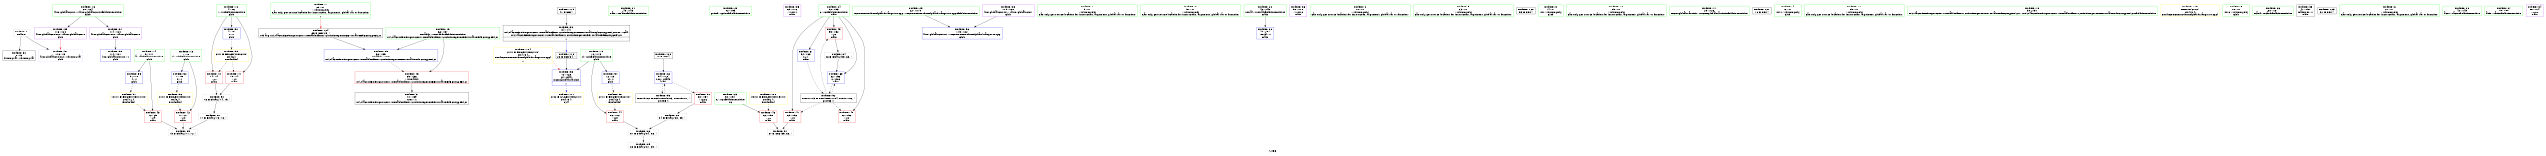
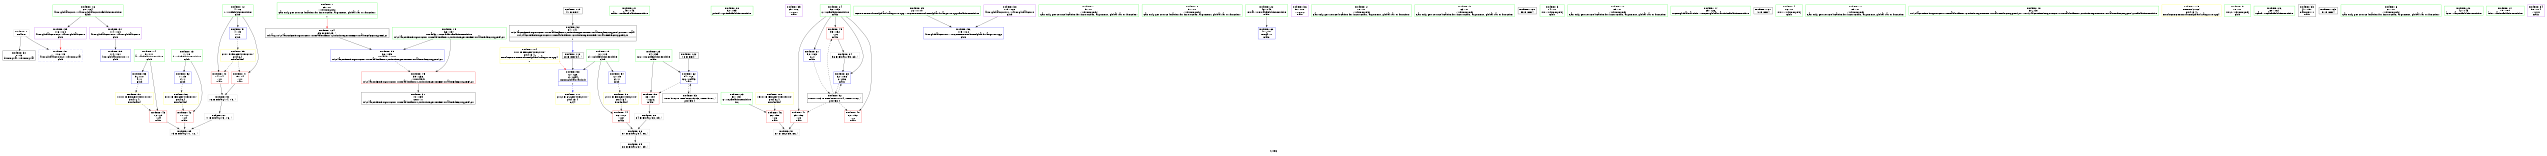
  digraph {
    label=SVFG
    node [color=green shape=record]
    edge [style=solid]
    n1 [color=grey label="{NodeID: 0\nNullPtr}"]
    n2 [color=black label="{NodeID: 30\n2\<--3\ndummyVal\<--dummyVal\n}"]
    n3 [color=blue label="{NodeID: 57\n116\<--3\nllvm.global_ctors_2\<--dummyVal\nGlob }" style=dotted]
    n4 [color=grey label="{NodeID: 90\n76 = Binary(74, 75, )\n}"]
    n5 [color=grey label="{NodeID: 87\n77 = Binary(73, 76, )\n}"]
    n6 [color=grey label="{NodeID: 89\n73 = Binary(71, 72, )\n}"]
    n7 [label="{NodeID: 7\n29\<--1\n\<--dummyObj\nCan only get source location for instruction, argument, global var or function.|{<s0>1}}"]
    n8 [color=black label="{NodeID: 124\n35 = PHI(29, )\n0th arg _ZSt4acosIiEN9__gnu_cxx11__enable_ifIXsr12__is_integerIT_EE7__valueEdE6__typeES2_ }"]
    n9 [color=blue label="{NodeID: 59\n36\<--35\n__x.addr\<--__x\n_ZSt4acosIiEN9__gnu_cxx11__enable_ifIXsr12__is_integerIT_EE7__valueEdE6__typeES2_\n}"]
    n10 [color=red label="{NodeID: 45\n39\<--36\n\<--__x.addr\n_ZSt4acosIiEN9__gnu_cxx11__enable_ifIXsr12__is_integerIT_EE7__valueEdE6__typeES2_\n}"]
    n11 [color=yellow label="{NodeID: 97\n10V_1 = ENCHI(MR_10V_0)\npts\{11 \}\nFun[main]}" style=double]
    n12 [color=red label="{NodeID: 43\n72\<--9\n\<--a\nmain\n}"]
    n13 [label="{NodeID: 14\n9\<--11\na\<--a_field_insensitive\nGlob }"]
    n14 [color=blue label="{NodeID: 53\n9\<--10\na\<--\nGlob }"]
    n15 [color=yellow label="{NodeID: 104\n2V_1 = ENCHI(MR_2V_0)\npts\{13 \}\nFun[_GLOBAL__sub_I_AlphardWang_1_0.cpp]|{<s0>7}}" style=double]
    n16 [color=blue label="{NodeID: 58\n12\<--28\npi\<--call\n__cxx_global_var_init\n|{<s0>7}}"]
    n17 [color=yellow label="{NodeID: 117\n2V_2 = CSCHI(MR_2V_1)\npts\{13 \}\nCS[]}" style=double]
    n18 [label="{NodeID: 21\n45\<--46\nmain\<--main_field_insensitive\n}"]
    n19 [label="{NodeID: 28\n92\<--93\nprintf\<--printf_field_insensitive\n}"]
    n20 [color=black label="{NodeID: 118\n28 = PHI(34, )\n}"]
    n21 [color=purple label="{NodeID: 35\n69\<--16\n\<--.str.1\nmain\n}"]
    n22 [color=red label="{NodeID: 42\n71\<--7\n\<--d\nmain\n}"]
    n23 [color=red label="{NodeID: 49\n95\<--52\n\<--c\nmain\n}"]
    n24 [color=grey label="{NodeID: 84\n96 = Binary(95, 63, )\n}"]
    n25 [color=blue label="{NodeID: 63\n52\<--96\nc\<--inc\nmain\n}"]
    n26 [color=black label="{NodeID: 92\nMR_17V_3 = PHI(MR_17V_4, MR_17V_2, )\npts\{53 \}\n}"]
    n27 [color=blue label="{NodeID: 56\n115\<--22\nllvm.global_ctors_1\<--_GLOBAL__sub_I_AlphardWang_1_0.cpp\nGlob }"]
    n28 [color=red label="{NodeID: 47\n65\<--52\n\<--c\nmain\n}"]
    n29 [color=red label="{NodeID: 48\n82\<--52\n\<--c\nmain\n}"]
    n30 [color=grey label="{NodeID: 91\n67 = cmp(65, 66, )\n}"]
    n31 [label="{NodeID: 1\n5\<--1\n\<--dummyObj\nCan only get source location for instruction, argument, global var or function.}"]
    n32 [label="{NodeID: 8\n57\<--1\n\<--dummyObj\nCan only get source location for instruction, argument, global var or function.}"]
    n33 [color=yellow label="{NodeID: 98\n2V_1 = ENCHI(MR_2V_0)\npts\{13 \}\nFun[main]}" style=double]
    n34 [color=red label="{NodeID: 44\n86\<--12\n\<--pi\nmain\n}"]
    n35 [color=grey label="{NodeID: 86\n87 = Binary(84, 86, )\n}"]
    n36 [color=grey label="{NodeID: 85\n88 = Binary(87, 89, )\n}"]
    n37 [label="{NodeID: 15\n12\<--13\npi\<--pi_field_insensitive\nGlob }"]
    n38 [color=blue label="{NodeID: 54\n12\<--5\npi\<--\nGlob }"]
    n39 [label="{NodeID: 22\n48\<--49\nretval\<--retval_field_insensitive\nmain\n}"]
    n40 [color=blue label="{NodeID: 60\n48\<--57\nretval\<--\nmain\n}"]
    n41 [label="{NodeID: 29\n22\<--110\n_GLOBAL__sub_I_AlphardWang_1_0.cpp\<--_GLOBAL__sub_I_AlphardWang_1_0.cpp_field_insensitive\n}"]
    n42 [color=black label="{NodeID: 119\n41 = PHI()\n}"]
    n43 [color=black label="{NodeID: 32\n34\<--41\n_ZSt4acosIiEN9__gnu_cxx11__enable_ifIXsr12__is_integerIT_EE7__valueEdE6__typeES2__ret\<--call\n_ZSt4acosIiEN9__gnu_cxx11__enable_ifIXsr12__is_integerIT_EE7__valueEdE6__typeES2_\n|{<s0>1}}"]
    n44 [color=purple label="{NodeID: 36\n90\<--18\n\<--.str.2\nmain\n}"]
    n45 [color=red label="{NodeID: 50\n83\<--54\n\<--s2q\nmain\n}"]
    n46 [color=grey label="{NodeID: 88\n84 = Binary(83, 85, )\n}"]
    n47 [label="{NodeID: 2\n10\<--1\n\<--dummyObj\nCan only get source location for instruction, argument, global var or function.}"]
    n48 [label="{NodeID: 9\n63\<--1\n\<--dummyObj\nCan only get source location for instruction, argument, global var or function.}"]
    n49 [label="{NodeID: 16\n20\<--24\nllvm.global_ctors\<--llvm.global_ctors_field_insensitive\nGlob }"]
    n50 [color=purple label="{NodeID: 37\n114\<--20\nllvm.global_ctors_0\<--llvm.global_ctors\nGlob }"]
    n51 [color=purple label="{NodeID: 39\n116\<--20\nllvm.global_ctors_2\<--llvm.global_ctors\nGlob }"]
    n52 [color=blue label="{NodeID: 55\n114\<--21\nllvm.global_ctors_0\<--\nGlob }"]
    n53 [color=purple label="{NodeID: 38\n115\<--20\nllvm.global_ctors_1\<--llvm.global_ctors\nGlob }"]
    n54 [label="{NodeID: 23\n50\<--51\nC\<--C_field_insensitive\ninc\n}"]
    n55 [color=red label="{NodeID: 46\n66\<--50\n\<--C\nmain\n}"]
    n56 [color=black label="{NodeID: 120\n59 = PHI()\n}"]
    n57 [color=blue label="{NodeID: 51\n4\<--5\nv\<--\nGlob }"]
    n58 [color=yellow label="{NodeID: 95\n6V_1 = ENCHI(MR_6V_0)\npts\{6 \}\nFun[main]}" style=double]
    n59 [color=red label="{NodeID: 40\n74\<--4\n\<--v\nmain\n}"]
    n60 [color=red label="{NodeID: 41\n75\<--4\n\<--v\nmain\n}"]
    n61 [label="{NodeID: 3\n14\<--1\n.str\<--dummyObj\nGlob }"]
    n62 [color=black label="{NodeID: 93\nMR_19V_2 = PHI(MR_19V_3, MR_19V_1, )\npts\{55 \}\n}"]
    n63 [color=blue label="{NodeID: 62\n54\<--78\ns2q\<--call3\nmain\n}"]
    n64 [label="{NodeID: 10\n85\<--1\n\<--dummyObj\nCan only get source location for instruction, argument, global var or function.}"]
    n65 [color=yellow label="{NodeID: 100\n15V_1 = ENCHI(MR_15V_0)\npts\{51 \}\nFun[main]}" style=double]
    n66 [label="{NodeID: 17\n25\<--26\n__cxx_global_var_init\<--__cxx_global_var_init_field_insensitive\n}"]
    n67 [label="{NodeID: 24\n52\<--53\nc\<--c_field_insensitive\nmain\n}"]
    n68 [color=blue label="{NodeID: 61\n52\<--63\nc\<--\nmain\n}"]
    n69 [color=black label="{NodeID: 31\n40\<--39\nconv\<--\n_ZSt4acosIiEN9__gnu_cxx11__enable_ifIXsr12__is_integerIT_EE7__valueEdE6__typeES2_\n}"]
    n70 [color=black label="{NodeID: 121\n70 = PHI()\n}"]
    n71 [color=blue label="{NodeID: 52\n7\<--5\nd\<--\nGlob }"]
    n72 [color=yellow label="{NodeID: 96\n8V_1 = ENCHI(MR_8V_0)\npts\{8 \}\nFun[main]}" style=double]
    n73 [label="{NodeID: 4\n16\<--1\n.str.1\<--dummyObj\nGlob }"]
    n74 [label="{NodeID: 11\n89\<--1\n\<--dummyObj\nCan only get source location for instruction, argument, global var or function.}"]
    n75 [label="{NodeID: 18\n30\<--31\n_ZSt4acosIiEN9__gnu_cxx11__enable_ifIXsr12__is_integerIT_EE7__valueEdE6__typeES2_\<--_ZSt4acosIiEN9__gnu_cxx11__enable_ifIXsr12__is_integerIT_EE7__valueEdE6__typeES2__field_insensitive\n}"]
+   n76 [label="{NodeID: 25\n54\<--55\ns2q\<--s2q_field_insensitive\nmain\n}"]
    n77 [color=yellow label="{NodeID: 115\nRETMU(2V_2)\npts\{13 \}\nFun[_GLOBAL__sub_I_AlphardWang_1_0.cpp]}" style=double]
    n78 [color=black label="{NodeID: 122\n78 = PHI()\n}"]
    n79 [label="{NodeID: 5\n18\<--1\n.str.2\<--dummyObj\nGlob }"]
    n80 [label="{NodeID: 12\n4\<--6\nv\<--v_field_insensitive\nGlob }"]
    n81 [label="{NodeID: 19\n36\<--37\n__x.addr\<--__x.addr_field_insensitive\n_ZSt4acosIiEN9__gnu_cxx11__enable_ifIXsr12__is_integerIT_EE7__valueEdE6__typeES2_\n}"]
    n82 [label="{NodeID: 26\n60\<--61\nscanf\<--scanf_field_insensitive\n}"]
    n83 [color=black label="{NodeID: 33\n47\<--57\nmain_ret\<--\nmain\n}"]
    n84 [color=black label="{NodeID: 123\n91 = PHI()\n}"]
    n85 [label="{NodeID: 6\n21\<--1\n\<--dummyObj\nCan only get source location for instruction, argument, global var or function.}"]
    n86 [label="{NodeID: 13\n7\<--8\nd\<--d_field_insensitive\nGlob }"]
    n87 [label="{NodeID: 20\n42\<--43\nacos\<--acos_field_insensitive\n}"]
    n88 [label="{NodeID: 27\n79\<--80\nasin\<--asin_field_insensitive\n}"]
    n89 [color=purple label="{NodeID: 34\n58\<--14\n\<--.str\nmain\n}"]
    n1 -> n2
    n1 -> n3
    n4 -> n5
    n5 -> n6
    n7 -> n8 [color=red tailport=s0]
    n8 -> n9
    n9 -> n10 [style=dashed]
    n10 -> n69
    n11 -> n12 [style=dashed]
    n12 -> n6
    n13 -> n12
    n13 -> n14
    n14 -> n11 [style=dashed]
    n15 -> n16 [color=red style=dashed tailport=s0]
    n16 -> n17 [color=blue style=dashed tailport=s0]
    n20 -> n16
    n22 -> n6
    n23 -> n24
    n24 -> n25
    n25 -> n26 [style=dashed]
    n26 -> n23 [style=dashed]
    n26 -> n25 [style=dashed]
    n26 -> n28 [style=dashed]
    n26 -> n29 [style=dashed]
    n28 -> n30
    n33 -> n34 [style=dashed]
    n34 -> n35
    n35 -> n36
    n37 -> n16
    n37 -> n34
    n37 -> n38
    n38 -> n33 [style=dashed]
    n39 -> n40
    n41 -> n27
    n42 -> n43
    n43 -> n20 [color=blue tailport=s0]
    n45 -> n46
    n46 -> n35
    n49 -> n50
    n49 -> n51
    n50 -> n52
    n51 -> n3 [color=red]
    n53 -> n27
    n54 -> n55
    n55 -> n30
    n57 -> n58 [style=dashed]
    n58 -> n59 [style=dashed]
    n58 -> n60 [style=dashed]
    n59 -> n4
    n60 -> n4
    n62 -> n63 [style=dashed]
    n63 -> n45 [style=dashed]
    n63 -> n62 [style=dashed]
    n65 -> n55 [style=dashed]
    n67 -> n23
    n67 -> n25
    n67 -> n28
    n67 -> n29
    n67 -> n68
    n68 -> n26 [style=dashed]
    n71 -> n72 [style=dashed]
    n72 -> n22 [style=dashed]
+   n76 -> n45
+   n76 -> n63
    n78 -> n63
    n80 -> n57
    n80 -> n59
    n80 -> n60
    n81 -> n9
    n81 -> n10
    n86 -> n22
    n86 -> n71
  }
